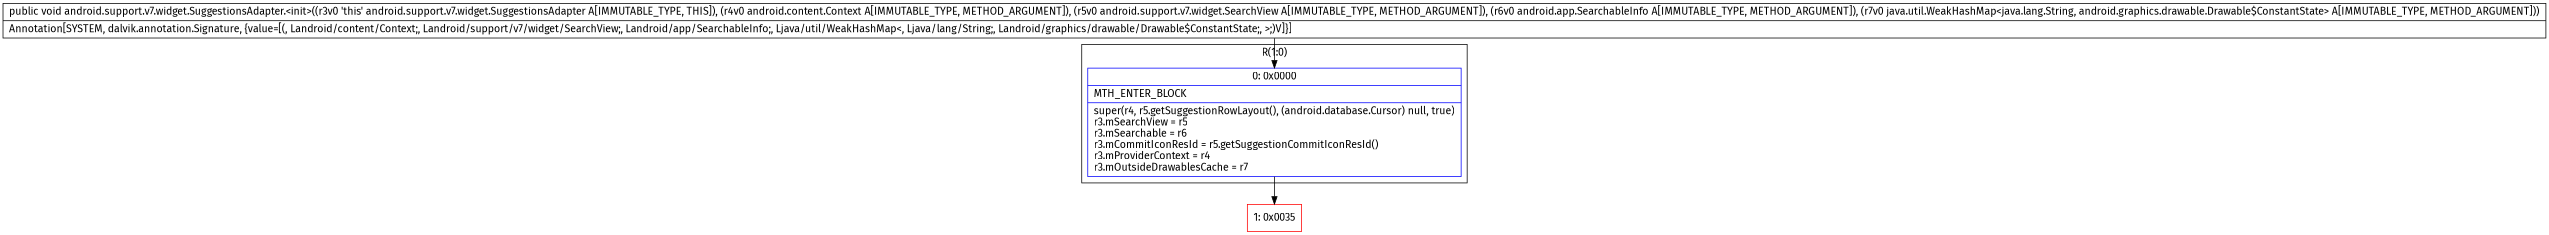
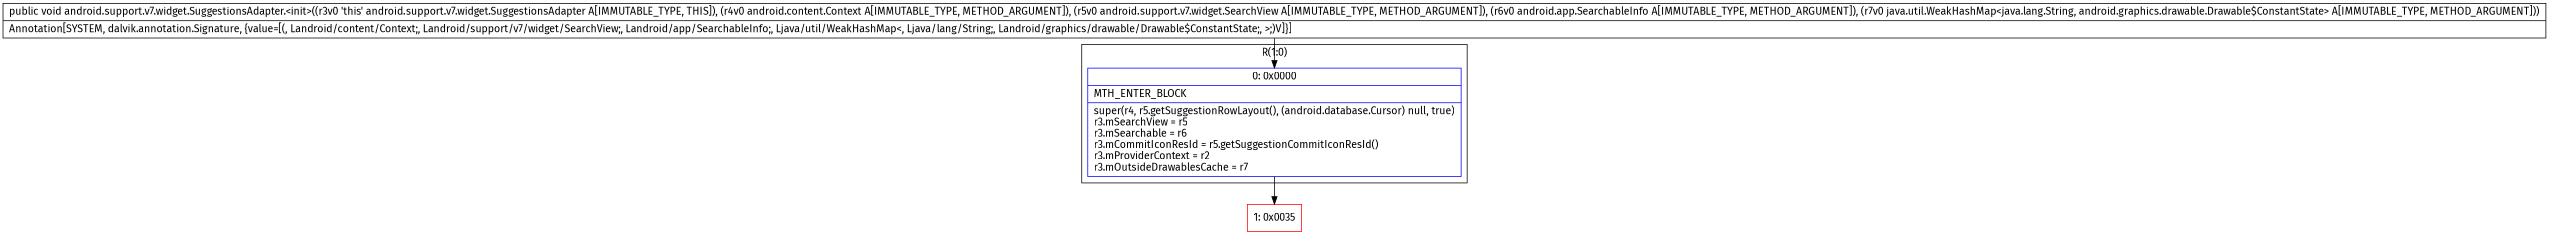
  digraph {
    fontname="Fira Sans"
    node [shape=record fontname="Fira Sans"]
    edge [fontname="Fira Sans"]
-   n1 [color=blue label="{0\:\ 0x0000|MTH_ENTER_BLOCK\l|super(r4, r5.getSuggestionRowLayout(), (android.database.Cursor) null, true)\lr3.mSearchView = r5\lr3.mSearchable = r6\lr3.mCommitIconResId = r5.getSuggestionCommitIconResId()\lr3.mProviderContext = r4\lr3.mOutsideDrawablesCache = r7\l}"]
+   n1 [color=blue label="{0\:\ 0x0000|MTH_ENTER_BLOCK\l|super(r4, r5.getSuggestionRowLayout(), (android.database.Cursor) null, true)\lr3.mSearchView = r5\lr3.mSearchable = r6\lr3.mCommitIconResId = r5.getSuggestionCommitIconResId()\lr3.mProviderContext = r2\lr3.mOutsideDrawablesCache = r7\l}"]
    n2 [color=red label="{1\:\ 0x0035}"]
    n3 [label="{public void android.support.v7.widget.SuggestionsAdapter.\<init\>((r3v0 'this' android.support.v7.widget.SuggestionsAdapter A[IMMUTABLE_TYPE, THIS]), (r4v0 android.content.Context A[IMMUTABLE_TYPE, METHOD_ARGUMENT]), (r5v0 android.support.v7.widget.SearchView A[IMMUTABLE_TYPE, METHOD_ARGUMENT]), (r6v0 android.app.SearchableInfo A[IMMUTABLE_TYPE, METHOD_ARGUMENT]), (r7v0 java.util.WeakHashMap\<java.lang.String, android.graphics.drawable.Drawable$ConstantState\> A[IMMUTABLE_TYPE, METHOD_ARGUMENT]))  | Annotation[SYSTEM, dalvik.annotation.Signature, \{value=[(, Landroid\/content\/Context;, Landroid\/support\/v7\/widget\/SearchView;, Landroid\/app\/SearchableInfo;, Ljava\/util\/WeakHashMap\<, Ljava\/lang\/String;, Landroid\/graphics\/drawable\/Drawable$ConstantState;, \>;)V]\}]\l}"]
    subgraph cluster_1 {
      label="R(1:0)"
      n1
    }
    n1 -> n2
    n3 -> n1
  }
